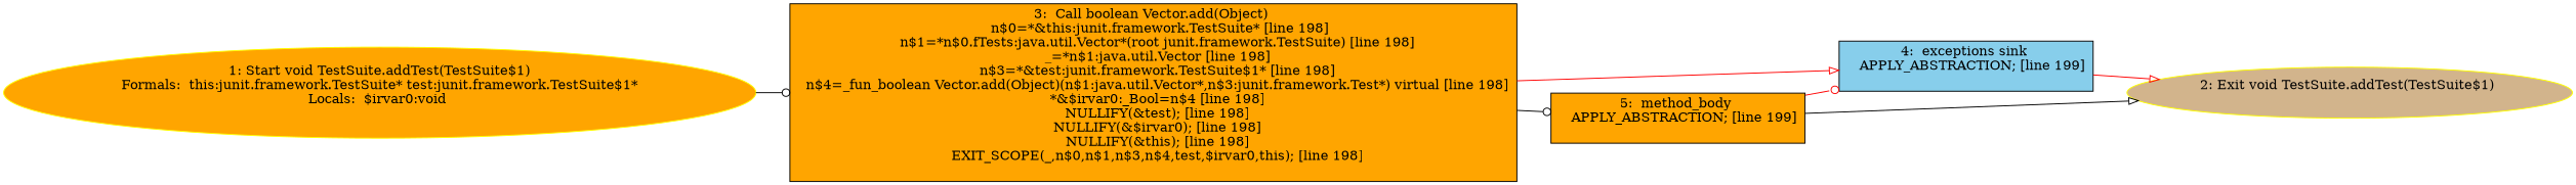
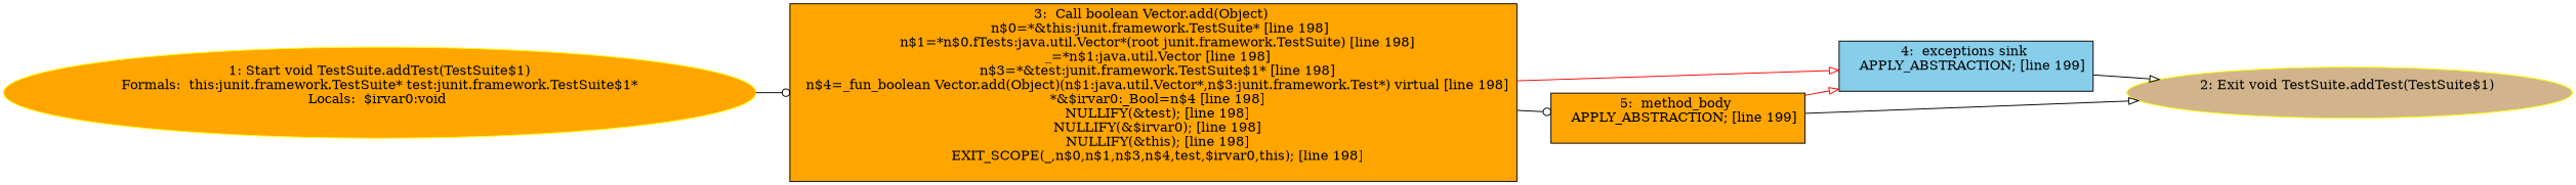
  digraph {
    rankdir=LR
    node [fillcolor=orange style=filled shape=box]
    edge [arrowhead=onormal]
    n1 [color=yellow label="1: Start void TestSuite.addTest(TestSuite$1)\nFormals:  this:junit.framework.TestSuite* test:junit.framework.TestSuite$1*\nLocals:  $irvar0:void \n  " shape=""]
    n2 [label="3:  Call boolean Vector.add(Object) \n   n$0=*&this:junit.framework.TestSuite* [line 198]\n  n$1=*n$0.fTests:java.util.Vector*(root junit.framework.TestSuite) [line 198]\n  _=*n$1:java.util.Vector [line 198]\n  n$3=*&test:junit.framework.TestSuite$1* [line 198]\n  n$4=_fun_boolean Vector.add(Object)(n$1:java.util.Vector*,n$3:junit.framework.Test*) virtual [line 198]\n  *&$irvar0:_Bool=n$4 [line 198]\n  NULLIFY(&test); [line 198]\n  NULLIFY(&$irvar0); [line 198]\n  NULLIFY(&this); [line 198]\n  EXIT_SCOPE(_,n$0,n$1,n$3,n$4,test,$irvar0,this); [line 198]\n "]
    n3 [label="5:  method_body \n   APPLY_ABSTRACTION; [line 199]\n "]
    n4 [fillcolor=skyblue label="4:  exceptions sink \n   APPLY_ABSTRACTION; [line 199]\n "]
    n5 [color=yellow fillcolor=tan label="2: Exit void TestSuite.addTest(TestSuite$1) \n  " shape=""]
    n1 -> n2 [arrowhead=odot]
    n2 -> n3 [arrowhead=odot]
    n2 -> n4 [color=red]
-   n3 -> n4 [arrowhead=odot color=red]
+   n3 -> n4 [color=red]
    n3 -> n5
-   n4 -> n5 [color=red]
+   n4 -> n5
  }
